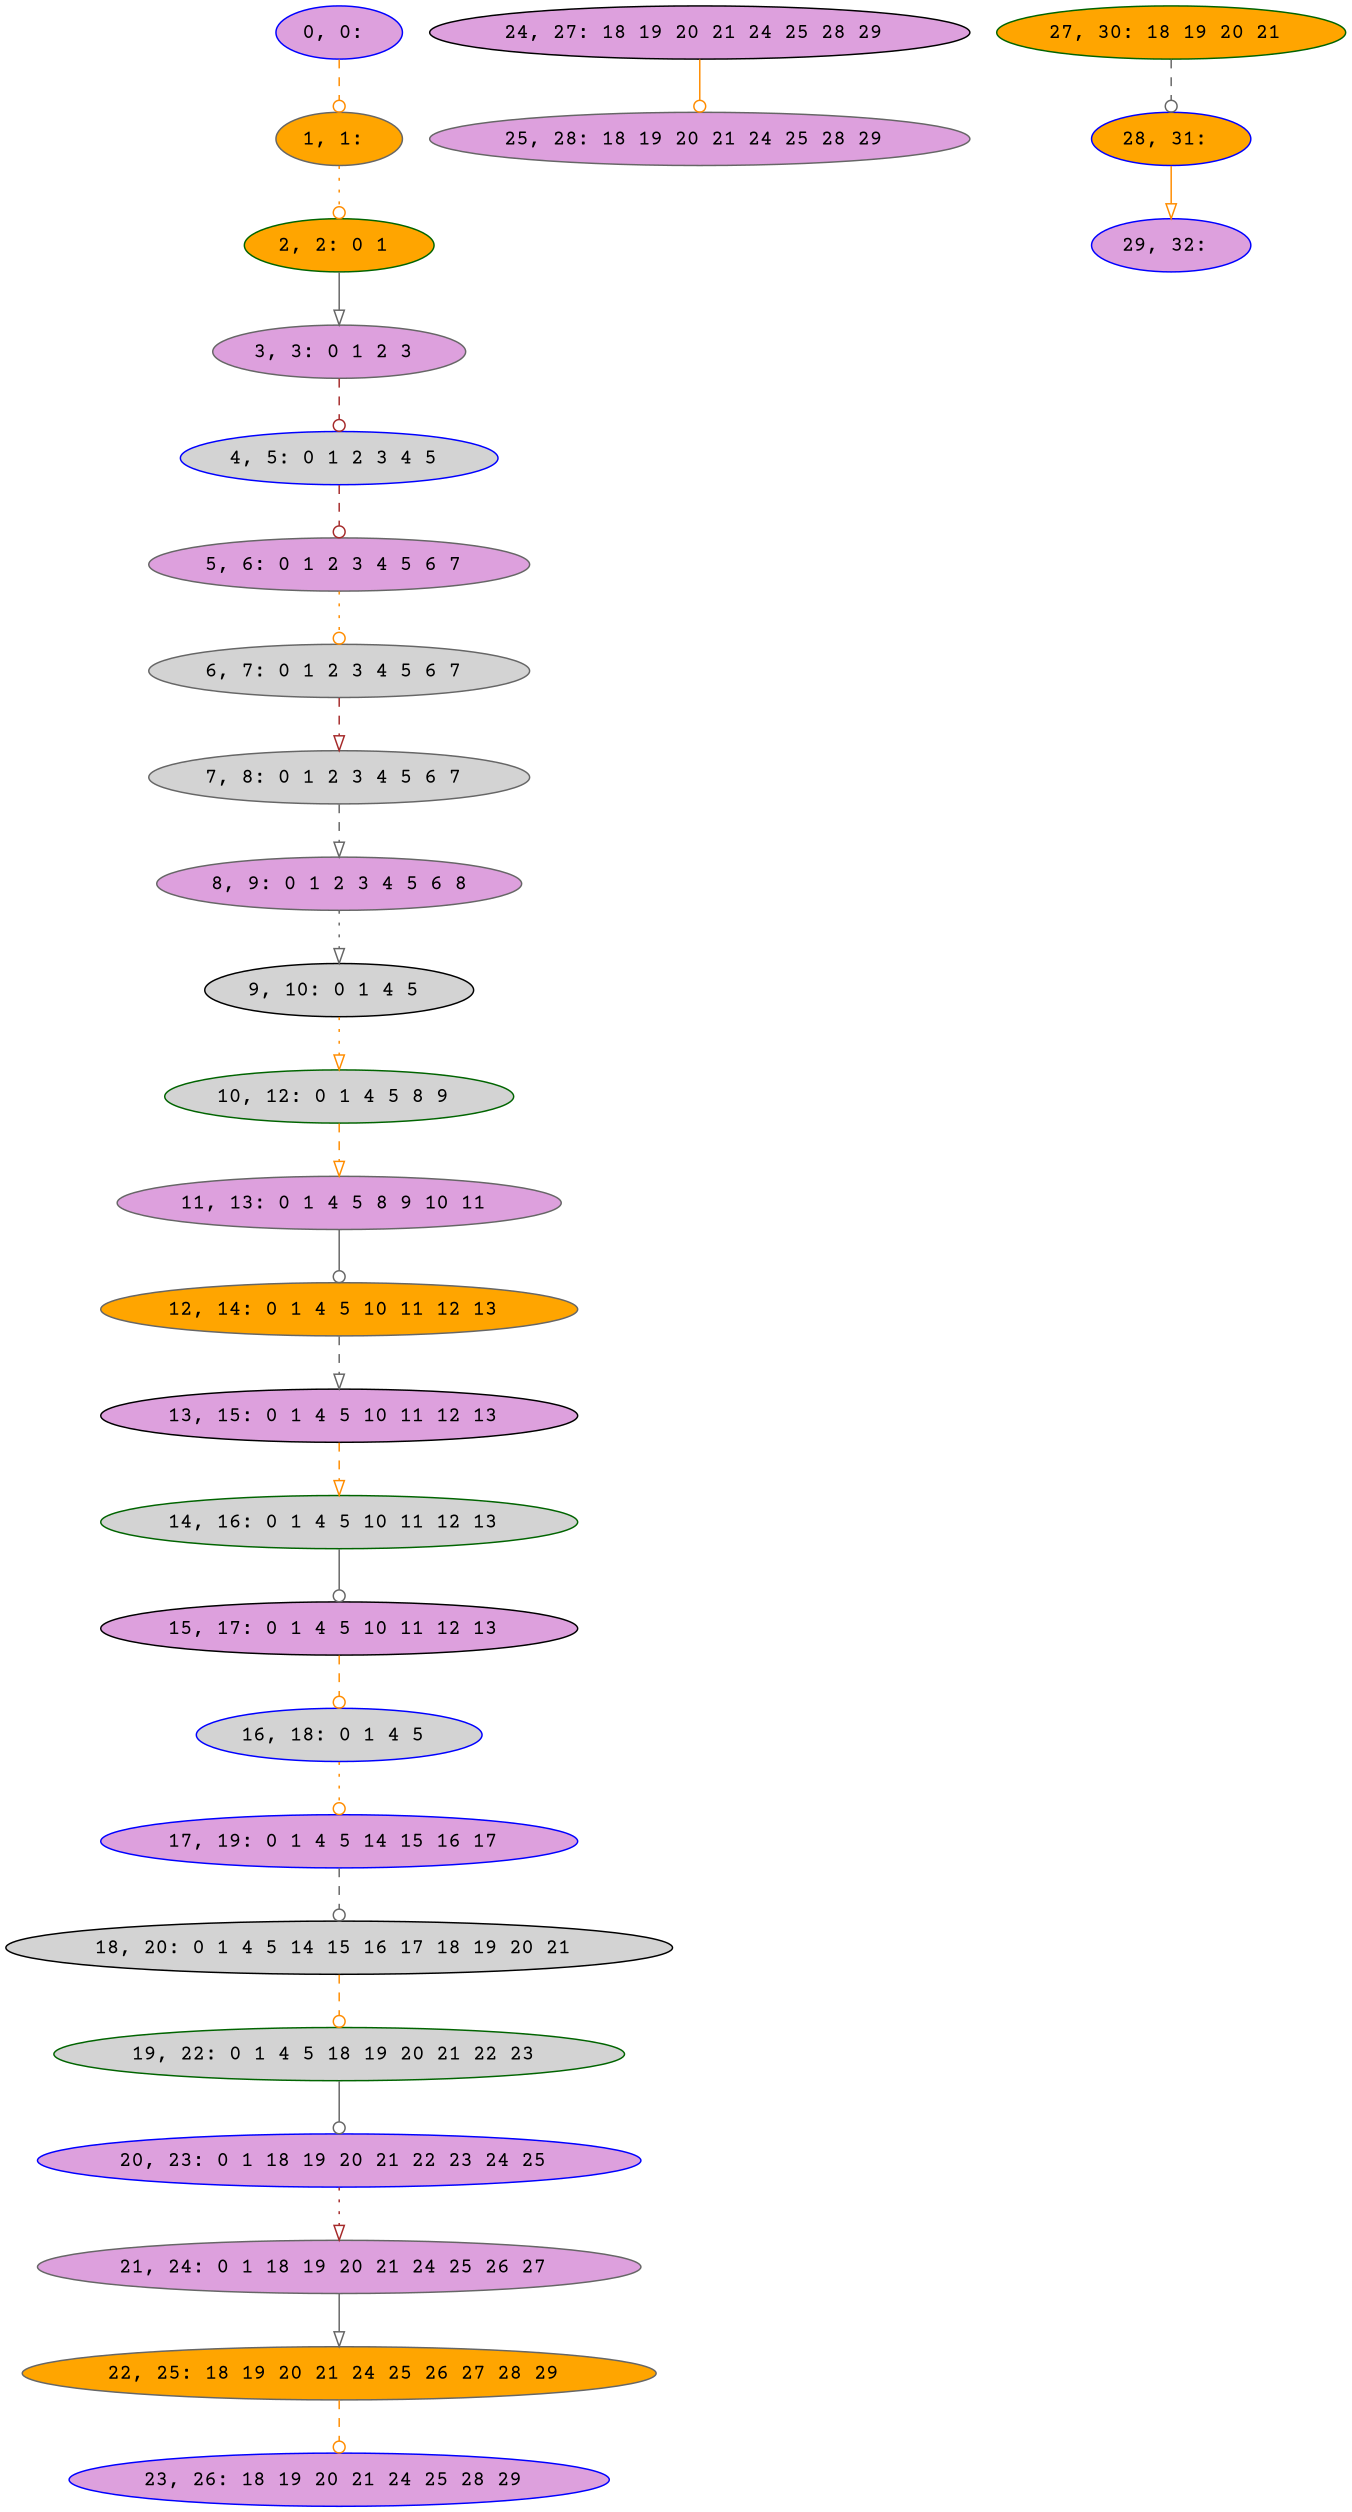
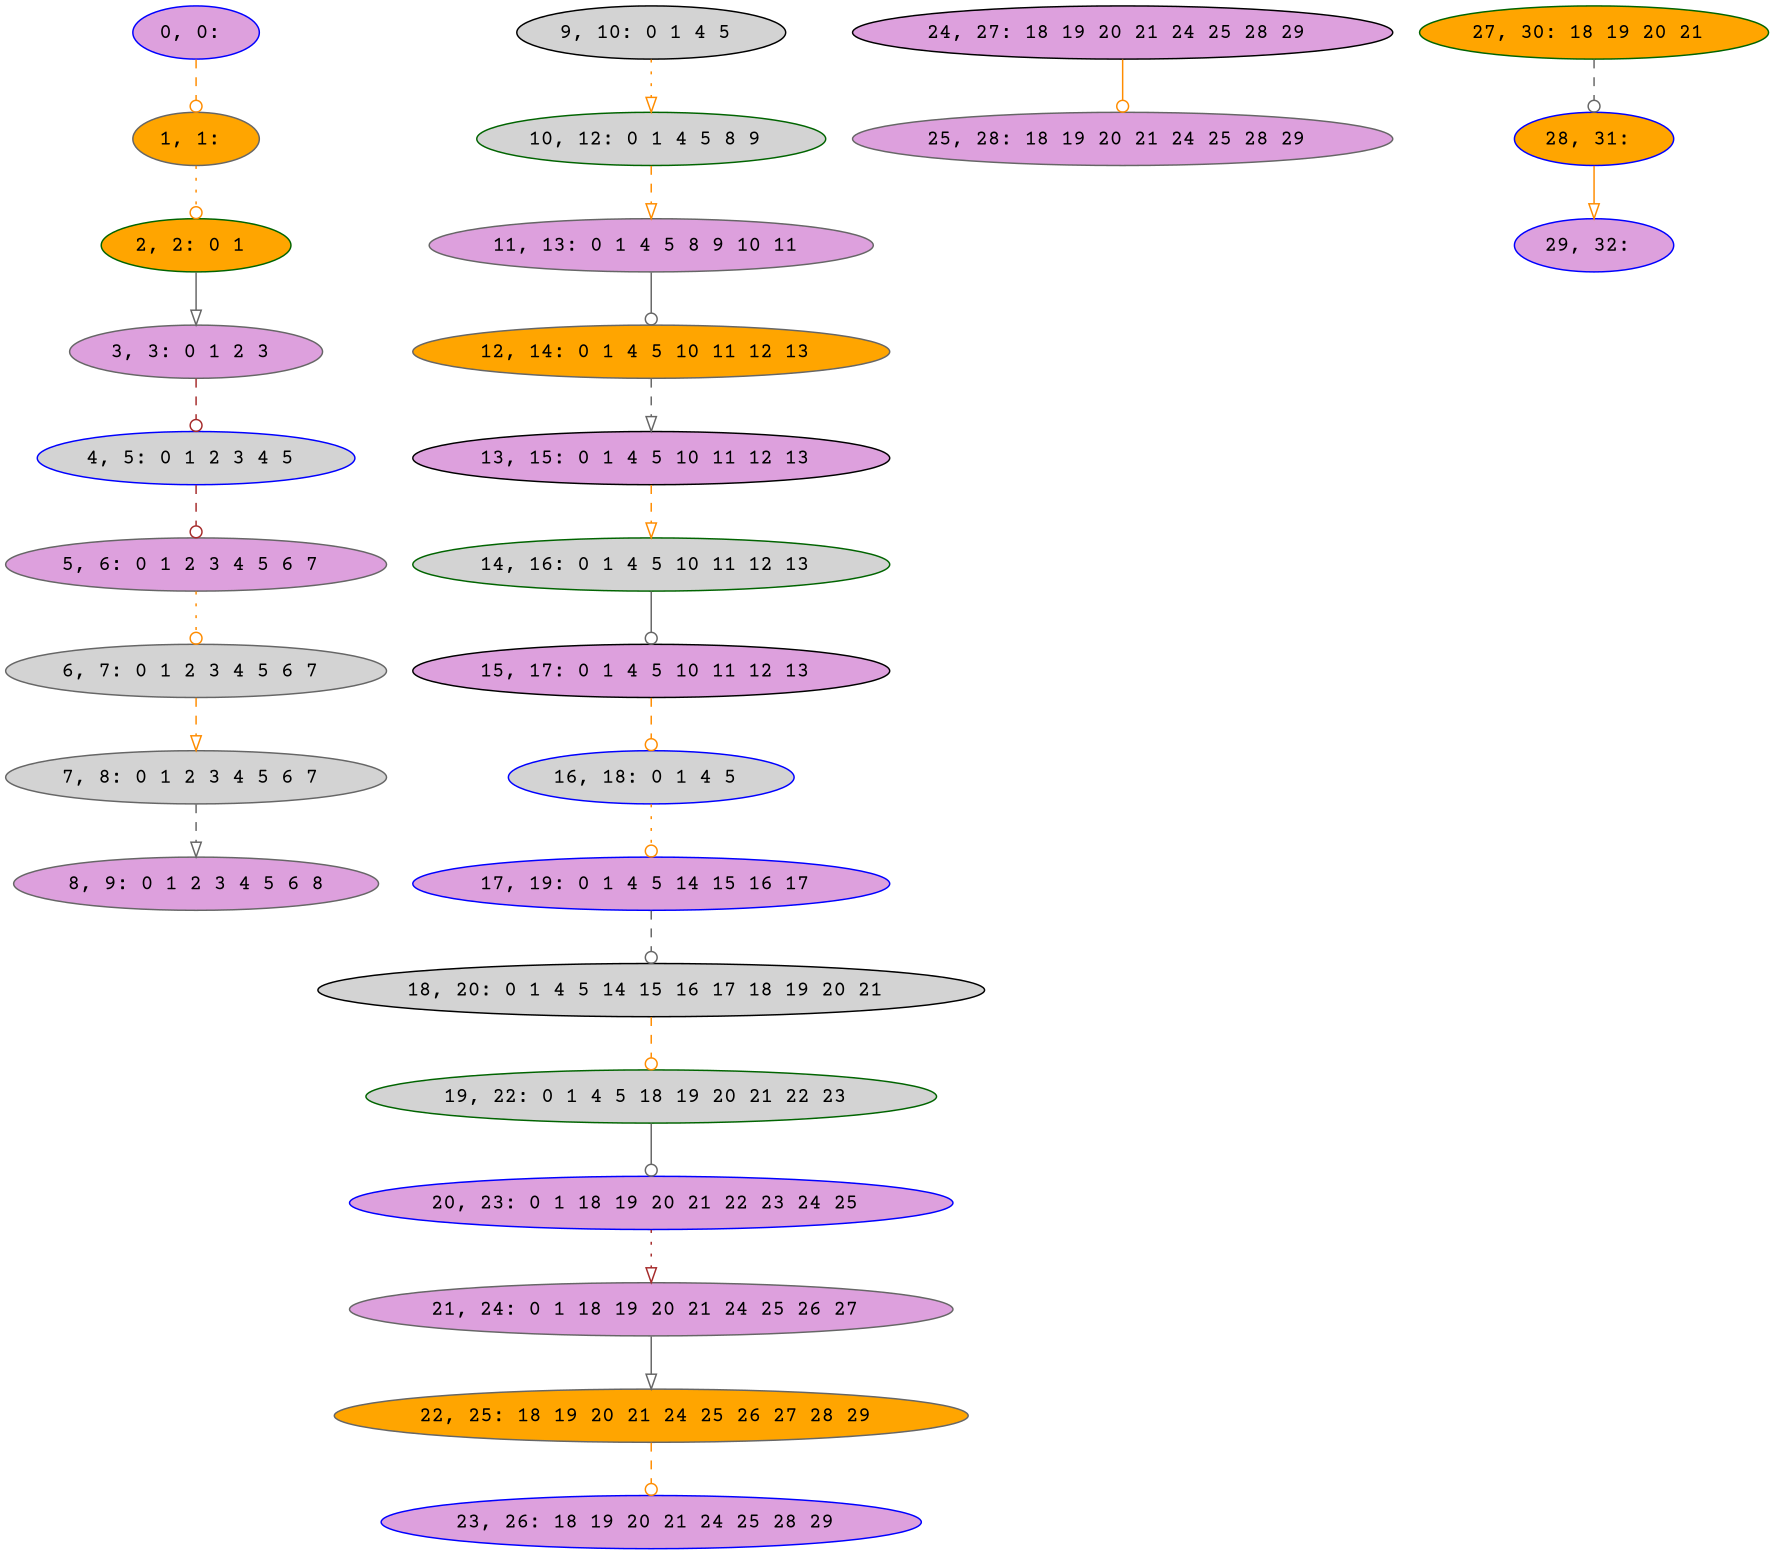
  digraph {
    fontname="Courier Prime"
    node [color=gray40 fillcolor=plum fontname="Courier Prime" style=filled]
    edge [arrowhead=odot color=darkorange fontname="Courier Prime" style=dashed]
    n1 [color=blue label="0, 0: "]
    n2 [fillcolor=orange label="1, 1: "]
    n3 [color=darkgreen fillcolor=orange label="2, 2: 0 1 "]
    n4 [label="3, 3: 0 1 2 3 "]
    n5 [color=blue fillcolor=lightgrey label="4, 5: 0 1 2 3 4 5 "]
    n6 [label="5, 6: 0 1 2 3 4 5 6 7 "]
    n7 [fillcolor=lightgrey label="6, 7: 0 1 2 3 4 5 6 7 "]
    n8 [fillcolor=lightgrey label="7, 8: 0 1 2 3 4 5 6 7 "]
    n9 [label="8, 9: 0 1 2 3 4 5 6 8"]
    n10 [color=black fillcolor=lightgrey label="9, 10: 0 1 4 5 "]
    n11 [color=darkgreen fillcolor=lightgrey label="10, 12: 0 1 4 5 8 9 "]
    n12 [label="11, 13: 0 1 4 5 8 9 10 11 "]
    n13 [fillcolor=orange label="12, 14: 0 1 4 5 10 11 12 13 "]
    n14 [color=black label="13, 15: 0 1 4 5 10 11 12 13 "]
    n15 [color=darkgreen fillcolor=lightgrey label="14, 16: 0 1 4 5 10 11 12 13 "]
    n16 [color=black label="15, 17: 0 1 4 5 10 11 12 13 "]
    n17 [color=blue fillcolor=lightgrey label="16, 18: 0 1 4 5 "]
    n18 [color=blue label="17, 19: 0 1 4 5 14 15 16 17 "]
    n19 [color=black fillcolor=lightgrey label="18, 20: 0 1 4 5 14 15 16 17 18 19 20 21 "]
    n20 [color=darkgreen fillcolor=lightgrey label="19, 22: 0 1 4 5 18 19 20 21 22 23 "]
    n21 [color=blue label="20, 23: 0 1 18 19 20 21 22 23 24 25 "]
    n22 [label="21, 24: 0 1 18 19 20 21 24 25 26 27 "]
    n23 [fillcolor=orange label="22, 25: 18 19 20 21 24 25 26 27 28 29 "]
    n24 [color=blue label="23, 26: 18 19 20 21 24 25 28 29 "]
    n25 [color=black label="24, 27: 18 19 20 21 24 25 28 29 "]
    n26 [label="25, 28: 18 19 20 21 24 25 28 29 "]
    n27 [color=darkgreen fillcolor=orange label="27, 30: 18 19 20 21 "]
    n28 [color=blue fillcolor=orange label="28, 31: "]
    n29 [color=blue label="29, 32: "]
    n1 -> n2
    n2 -> n3 [style=dotted]
    n3 -> n4 [arrowhead=onormal color=gray40 style=solid]
    n4 -> n5 [color=brown]
    n5 -> n6 [color=brown]
    n6 -> n7 [style=dotted]
-   n7 -> n8 [arrowhead=onormal color=brown]
+   n7 -> n8 [arrowhead=onormal]
    n8 -> n9 [arrowhead=onormal color=gray40]
-   n9 -> n10 [arrowhead=onormal color=gray40 style=dotted]
    n10 -> n11 [arrowhead=onormal style=dotted]
    n11 -> n12 [arrowhead=onormal]
    n12 -> n13 [color=gray40 style=solid]
    n13 -> n14 [arrowhead=onormal color=gray40]
    n14 -> n15 [arrowhead=onormal]
    n15 -> n16 [color=gray40 style=solid]
    n16 -> n17
    n17 -> n18 [style=dotted]
    n18 -> n19 [color=gray40]
    n19 -> n20
    n20 -> n21 [color=gray40 style=solid]
    n21 -> n22 [arrowhead=onormal color=brown style=dotted]
    n22 -> n23 [arrowhead=onormal color=gray40 style=solid]
    n23 -> n24
    n25 -> n26 [style=solid]
    n27 -> n28 [color=gray40]
    n28 -> n29 [arrowhead=onormal style=solid]
  }
